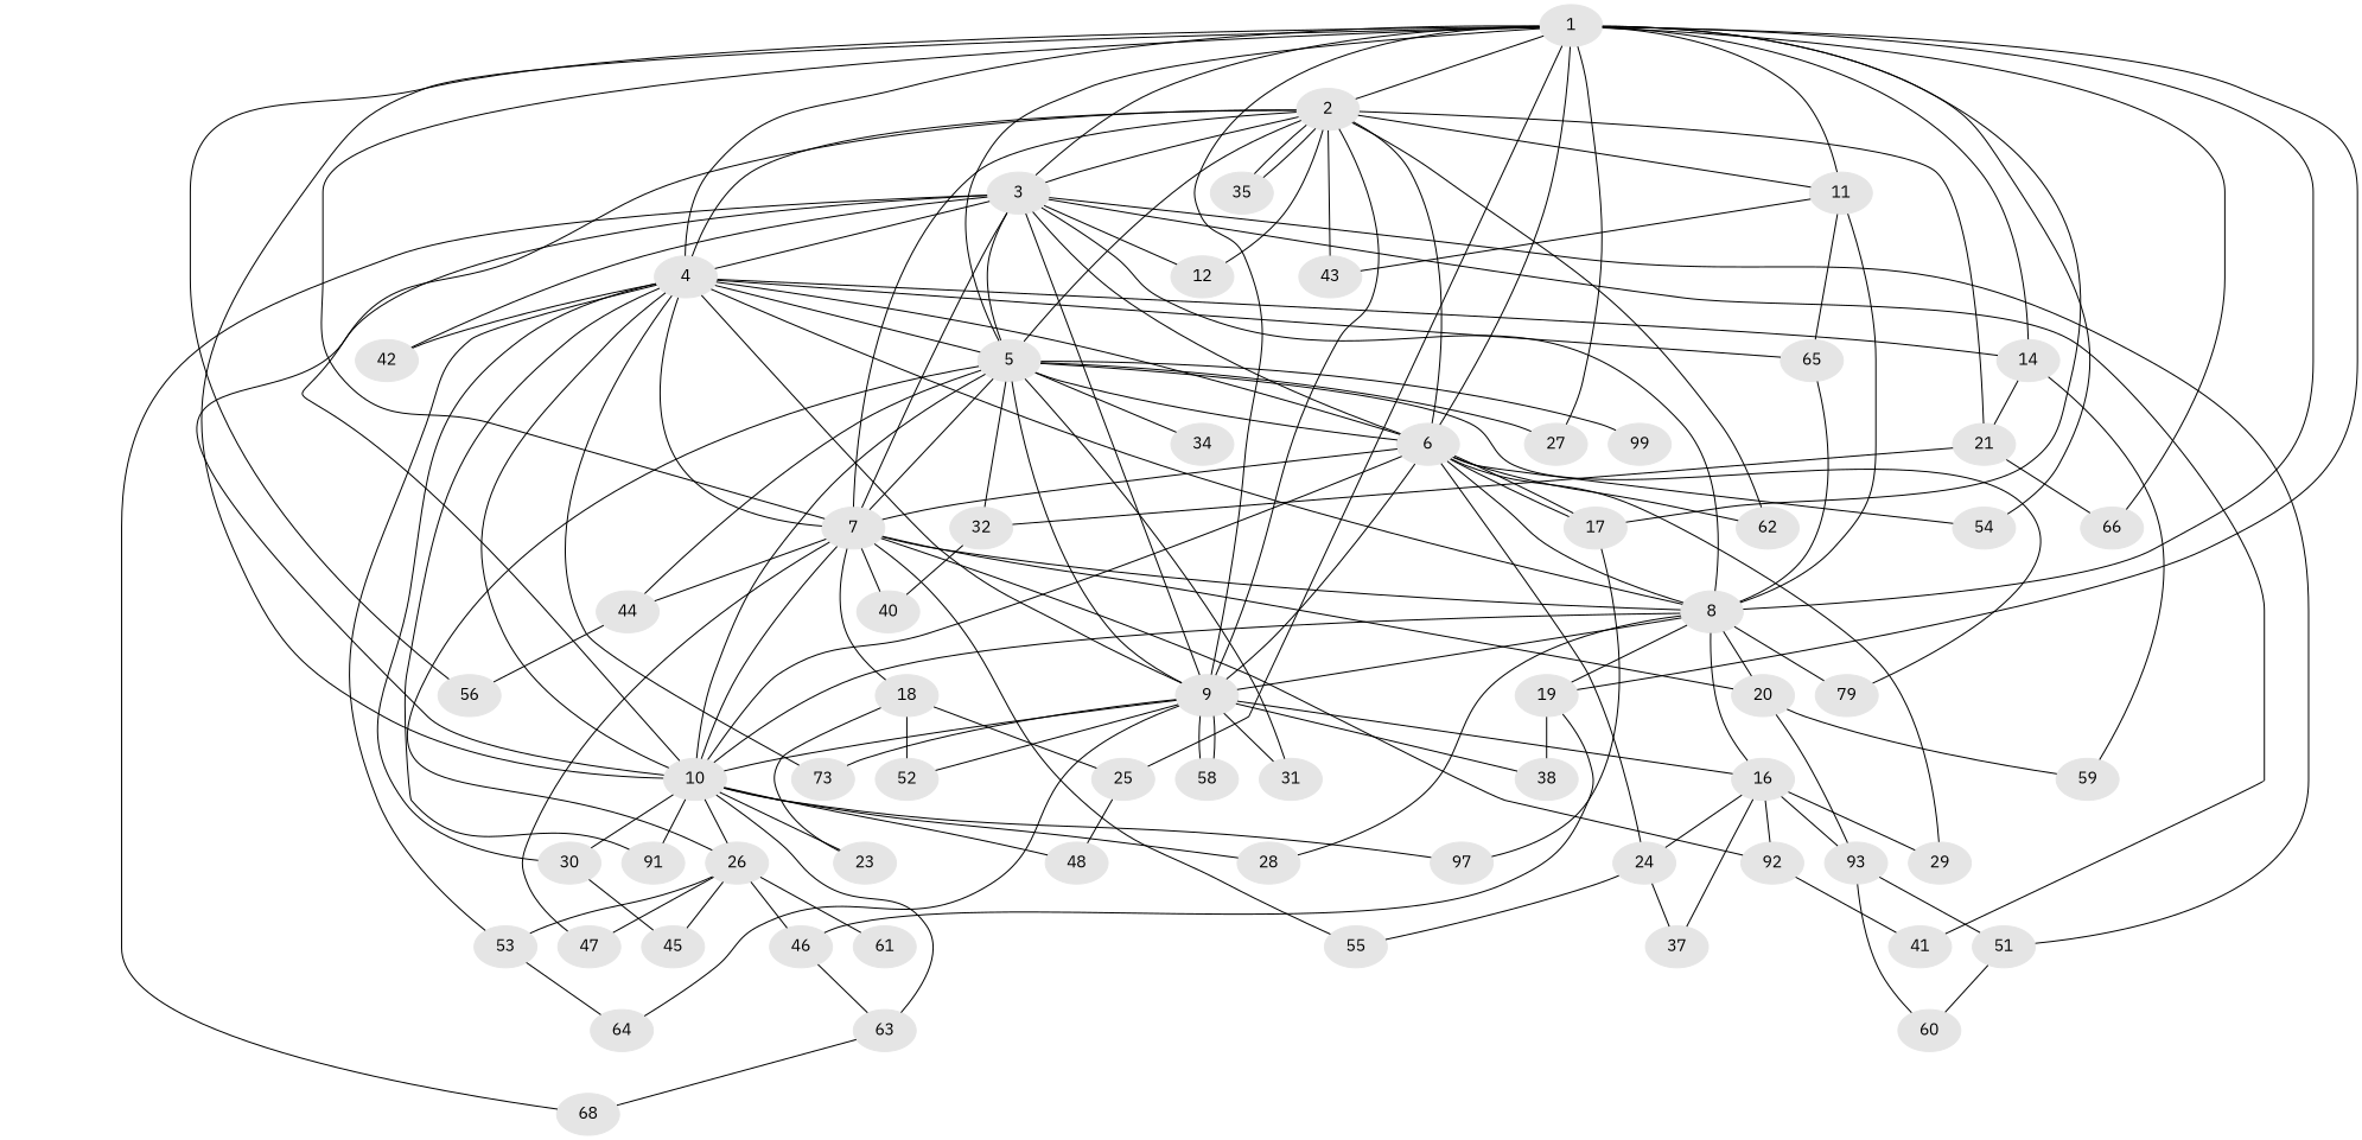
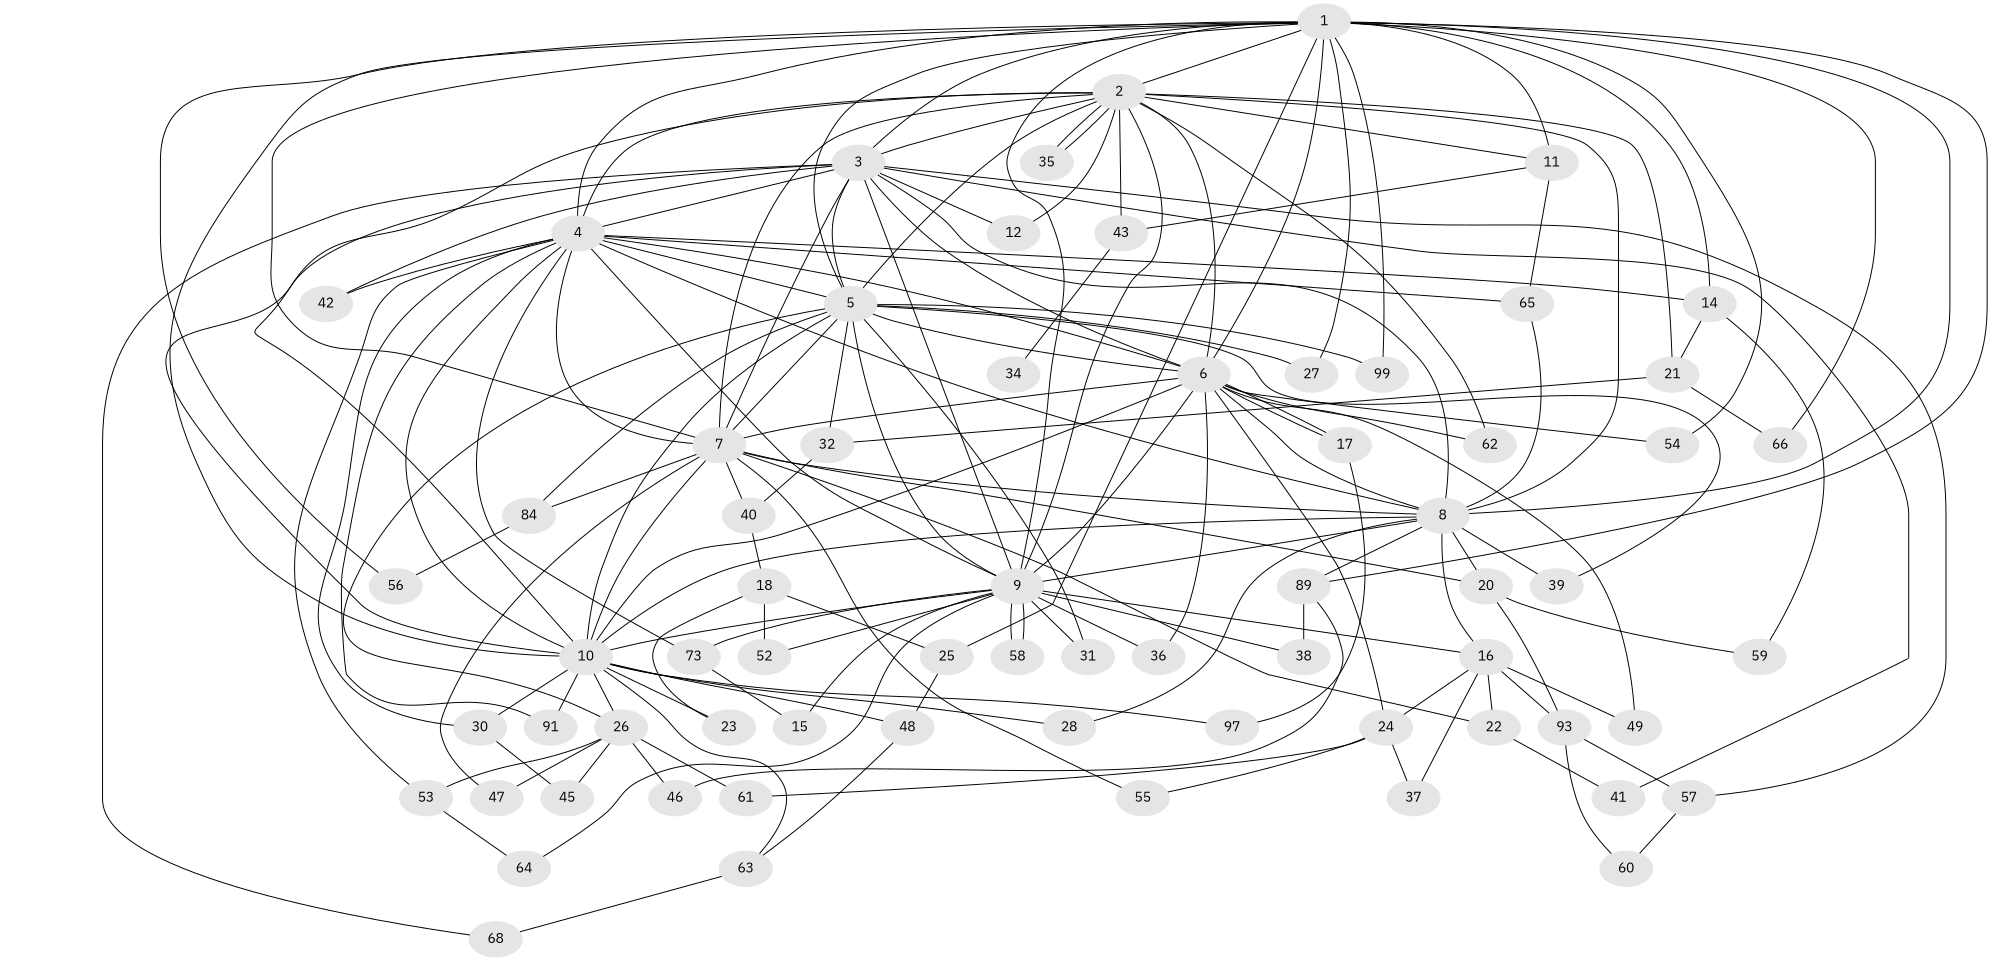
  graph {
    fontname="IBM Plex Sans"
    node [color=gray90 fontname="IBM Plex Sans" style=filled]
    edge [fontname="IBM Plex Sans"]
    1
    2
    3
    4
    5
    6
    7
    8
    9
    10
    11
    14
-   19
+   19 [label=89]
    25
    27
    n16 [label=99]
    54
    56
    66
    12
    21
    35
    43
    62
    41
    42
-   57 [label=51]
+   57
    68
    n29 [label=73]
    30
    n31 [label=91]
    53
    65
    26
    31
    32
    34
-   39 [label=79]
-   44
+   39
+   44 [label=84]
    17
    24
-   29
+   29 [label=49]
+   36
    18
    20
-   22 [label=92]
+   22
    40
    47
    55
    16
    28
+   15
    38
    52
    58
    64
    23
    48
    63
    n60 [label=97]
    59
    46
    60
    45
    61
    37
    n67 [label=93]
    1 -- 2
    1 -- 3
    1 -- 4
    1 -- 5
    1 -- 6
    1 -- 7
    1 -- 8
    1 -- 9
    1 -- 10
    1 -- 11
    1 -- 14
    1 -- 19
    1 -- 25
    1 -- 27
-   1 -- 17
+   1 -- n16
    1 -- 54
    1 -- 56
    1 -- 66
    2 -- 3
    2 -- 4
    2 -- 5
    2 -- 6
    2 -- 7
-   11 -- 8
+   2 -- 8
    2 -- 9
    2 -- 10
    2 -- 11
    2 -- 12
    2 -- 21
    2 -- 35
    2 -- 35
    2 -- 43
    2 -- 62
    3 -- 4
    3 -- 5
    3 -- 6
    3 -- 7
    3 -- 8
    3 -- 9
    3 -- 10
    3 -- 12
    3 -- 41
    3 -- 42
    3 -- 57
    3 -- 68
    4 -- 5
    4 -- 6
    4 -- 7
    4 -- 8
    4 -- 9
    4 -- 10
    4 -- 14
    4 -- 42
    4 -- n29
    4 -- 30
    4 -- n31
    4 -- 53
    4 -- 65
    5 -- 6
    5 -- 7
    5 -- 9
    5 -- 10
    5 -- 27
    5 -- n16
    5 -- 26
    5 -- 31
    5 -- 32
-   5 -- 34
+   43 -- 34
    5 -- 39
    5 -- 44
    6 -- 7
    6 -- 8
    6 -- 9
    6 -- 10
    6 -- 54
    6 -- 62
    6 -- 17
    6 -- 17
    6 -- 24
    6 -- 29
+   6 -- 36
    7 -- 8
    7 -- 10
    7 -- 44
-   7 -- 18
+   40 -- 18
    7 -- 20
    7 -- 22
    7 -- 40
    7 -- 47
    7 -- 55
    8 -- 9
    8 -- 10
    8 -- 19
    8 -- 39
    8 -- 20
    8 -- 16
    8 -- 28
    9 -- 10
    9 -- n29
    9 -- 31
+   9 -- 36
    9 -- 16
+   9 -- 15
    9 -- 38
    9 -- 52
    9 -- 58
    9 -- 58
    9 -- 64
    10 -- 30
    10 -- n31
    10 -- 26
    10 -- 28
    10 -- 23
    10 -- 48
    10 -- 63
    10 -- n60
    11 -- 43
    11 -- 65
    14 -- 21
    14 -- 59
    19 -- 38
    19 -- 46
    25 -- 48
    21 -- 66
    21 -- 32
    57 -- 60
+   n29 -- 15
    30 -- 45
    53 -- 64
    65 -- 8
    26 -- 53
    26 -- 47
    26 -- 46
    26 -- 45
    26 -- 61
    32 -- 40
    44 -- 56
    17 -- n60
    24 -- 55
+   24 -- 61
    24 -- 37
    18 -- 25
    18 -- 52
    18 -- 23
    20 -- 59
    20 -- n67
    22 -- 41
    16 -- 24
    16 -- 29
    16 -- 22
    16 -- 37
    16 -- n67
-   46 -- 63
+   48 -- 63
    63 -- 68
    n67 -- 57
    n67 -- 60
  }
